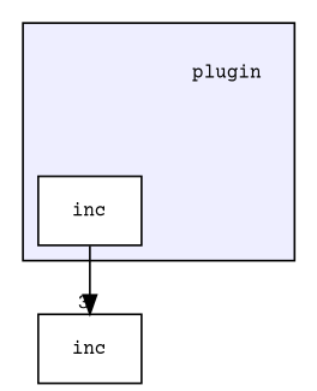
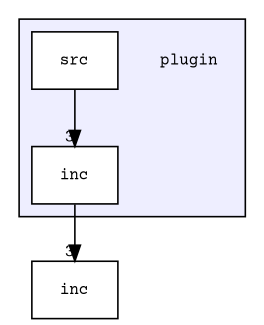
  digraph {
    compound=true
    fontname="Courier Prime"
    node [fontname="Courier Prime" fontsize=10 shape=box]
    edge [headlabel=3 labeldistance=1.5 labelfontname=FreeSans labelfontsize=10 fontname="Courier Prime"]
    n1 [label=plugin shape=plaintext]
    n2 [color=black fillcolor=white label=inc style=filled]
+   n3 [color=black fillcolor=white label=src style=filled]
    n4 [label=inc]
    subgraph cluster_1 {
      bgcolor="#eeeeff"
      pencolor=black
      n1
      n2
+     n3
    }
    n2 -> n4
+   n3 -> n2
  }
